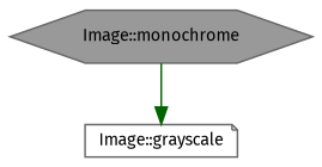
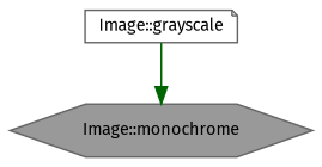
  digraph {
    rankdir=TB
    fontname="Fira Sans"
    node [fontname="Fira Sans" fontsize=10 style=filled]
    n1 [color=gray40 fillcolor=grey60 fontcolor=black height=0.2 label="Image::monochrome" shape=hexagon width=0.4]
    n2 [color=grey40 fillcolor=white height=0.2 label="Image::grayscale" shape=note width=0.4]
-   n1 -> n2 [color=darkgreen fontname="Fira Sans" fontsize=10 labelfontname=Helvetica labelfontsize=10 style=solid]
+   n2 -> n1 [color=darkgreen fontname="Fira Sans" fontsize=10 labelfontname=Helvetica labelfontsize=10 style=solid]
  }
